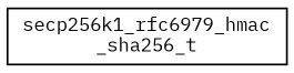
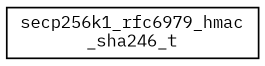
  digraph {
    rankdir=TB
    fontname="IBM Plex Mono"
-   n1 [color=black fillcolor=white fontname="IBM Plex Mono" fontsize=10 height=0.2 label="secp256k1_rfc6979_hmac\l_sha256_t" shape=record style=filled width=0.4]
+   n1 [color=black fillcolor=white fontname="IBM Plex Mono" fontsize=10 height=0.2 label="secp256k1_rfc6979_hmac\l_sha246_t" shape=record style=filled width=0.4]
  }
